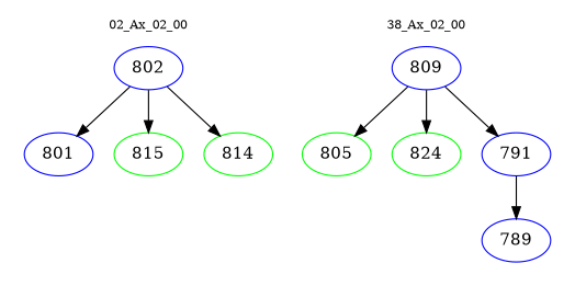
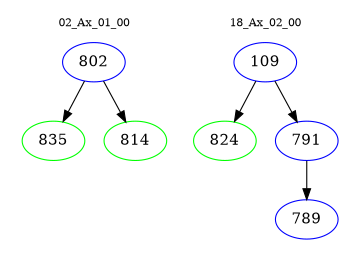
  digraph {
    node [color=blue]
    edge [color=black]
    n1 [label=802]
-   n2 [label=801]
-   n3 [color=green label=815]
+   n3 [color=green label=835]
    n4 [color=green label=814]
-   n5 [label=809]
-   n6 [color=green label=805]
+   n5 [label=109]
    n7 [color=green label=824]
    n8 [label=791]
    n9 [label=789]
    subgraph cluster_1 {
      color=white
      fontsize=10
-     label="02_Ax_02_00"
+     label="02_Ax_01_00"
      n1
-     n2
      n3
      n4
    }
    subgraph cluster_2 {
      color=white
      fontsize=10
-     label="38_Ax_02_00"
+     label="18_Ax_02_00"
      n5
-     n6
      n7
      n8
      n9
    }
-   n1 -> n2
    n1 -> n3
    n1 -> n4
-   n5 -> n6
    n5 -> n7
    n5 -> n8
    n8 -> n9
  }
